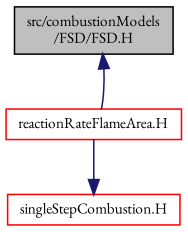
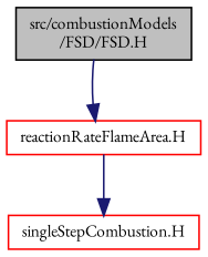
  digraph {
    fontname="EB Garamond"
    node [color=red fontname="EB Garamond" fontsize=10 shape=record]
    edge [color=midnightblue fontname="EB Garamond" fontsize=10 labelfontname=FreeSans labelfontsize=10 style=solid]
    n1 [color=black fillcolor=grey75 fontcolor=black height=0.2 label="src/combustionModels\l/FSD/FSD.H" style=filled width=0.4]
    n2 [height=0.2 label="reactionRateFlameArea.H" width=0.4]
    n3 [height=0.2 label="singleStepCombustion.H" width=0.4]
-   n2 -> n1
+   n1 -> n2
    n2 -> n3
  }
